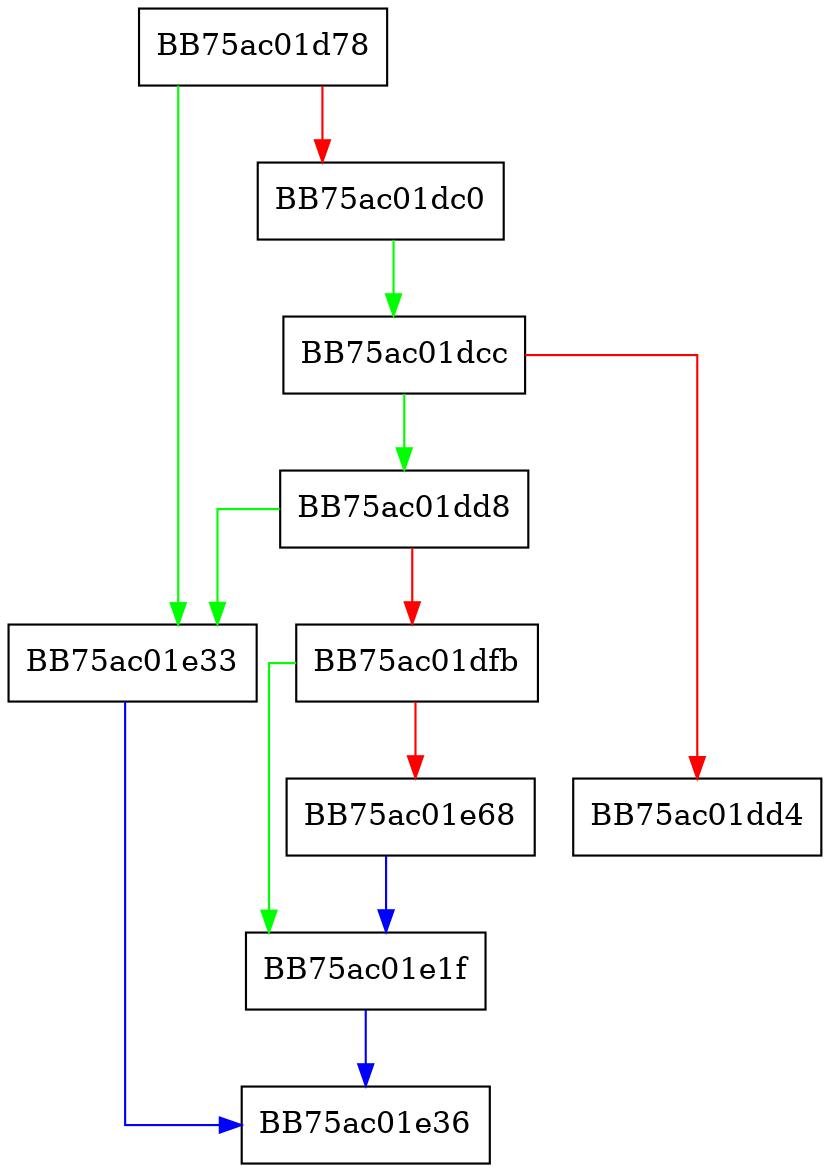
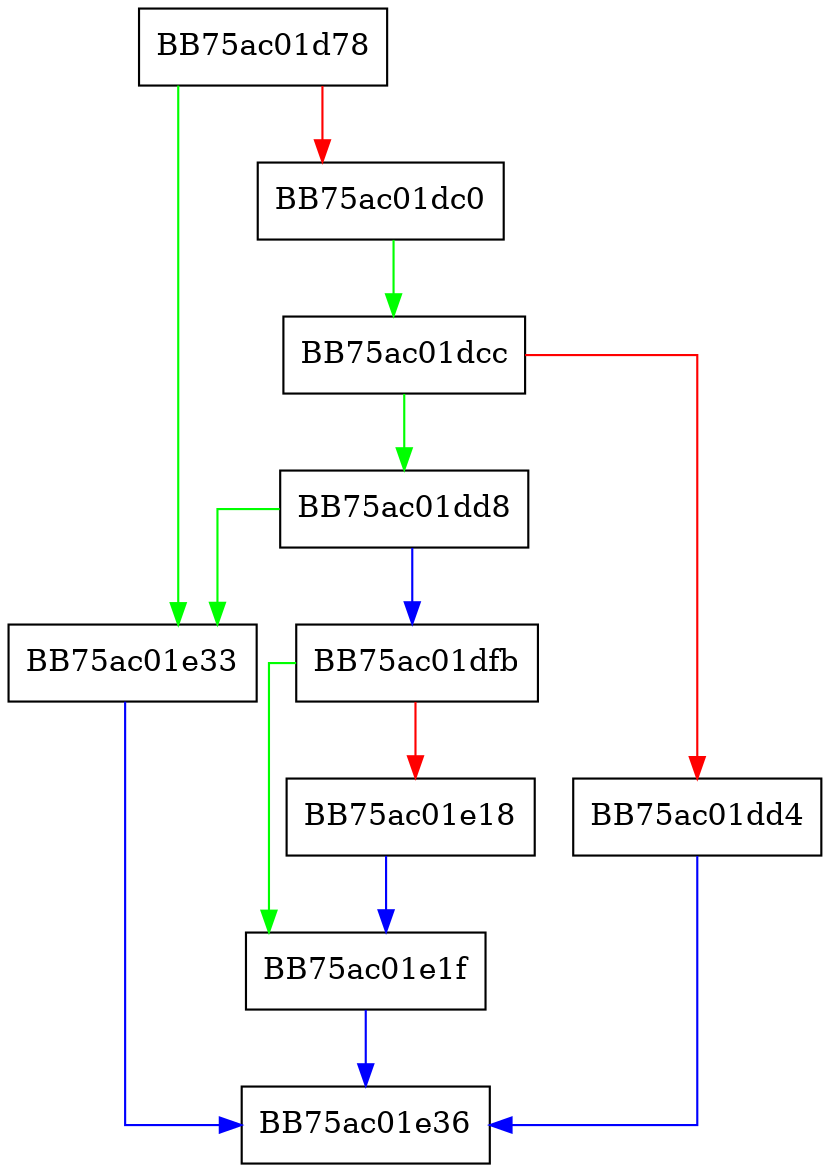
  digraph {
    splines=ortho
    node [shape=box]
    edge [color=green]
    BB75ac01d78
    BB75ac01e33
    BB75ac01dc0
    BB75ac01e36
    BB75ac01dcc
    BB75ac01dd8
    BB75ac01dd4
    BB75ac01dfb
    BB75ac01e1f
-   BB75ac01e18 [label=BB75ac01e68]
+   BB75ac01e18
    BB75ac01d78 -> BB75ac01e33
    BB75ac01d78 -> BB75ac01dc0 [color=red]
    BB75ac01e33 -> BB75ac01e36 [color=blue]
    BB75ac01dc0 -> BB75ac01dcc
    BB75ac01dcc -> BB75ac01dd8
    BB75ac01dcc -> BB75ac01dd4 [color=red]
    BB75ac01dd8 -> BB75ac01e33
-   BB75ac01dd8 -> BB75ac01dfb [color=red]
+   BB75ac01dd8 -> BB75ac01dfb [color=blue]
+   BB75ac01dd4 -> BB75ac01e36 [color=blue]
    BB75ac01dfb -> BB75ac01e1f
    BB75ac01dfb -> BB75ac01e18 [color=red]
    BB75ac01e1f -> BB75ac01e36 [color=blue]
    BB75ac01e18 -> BB75ac01e1f [color=blue]
  }
